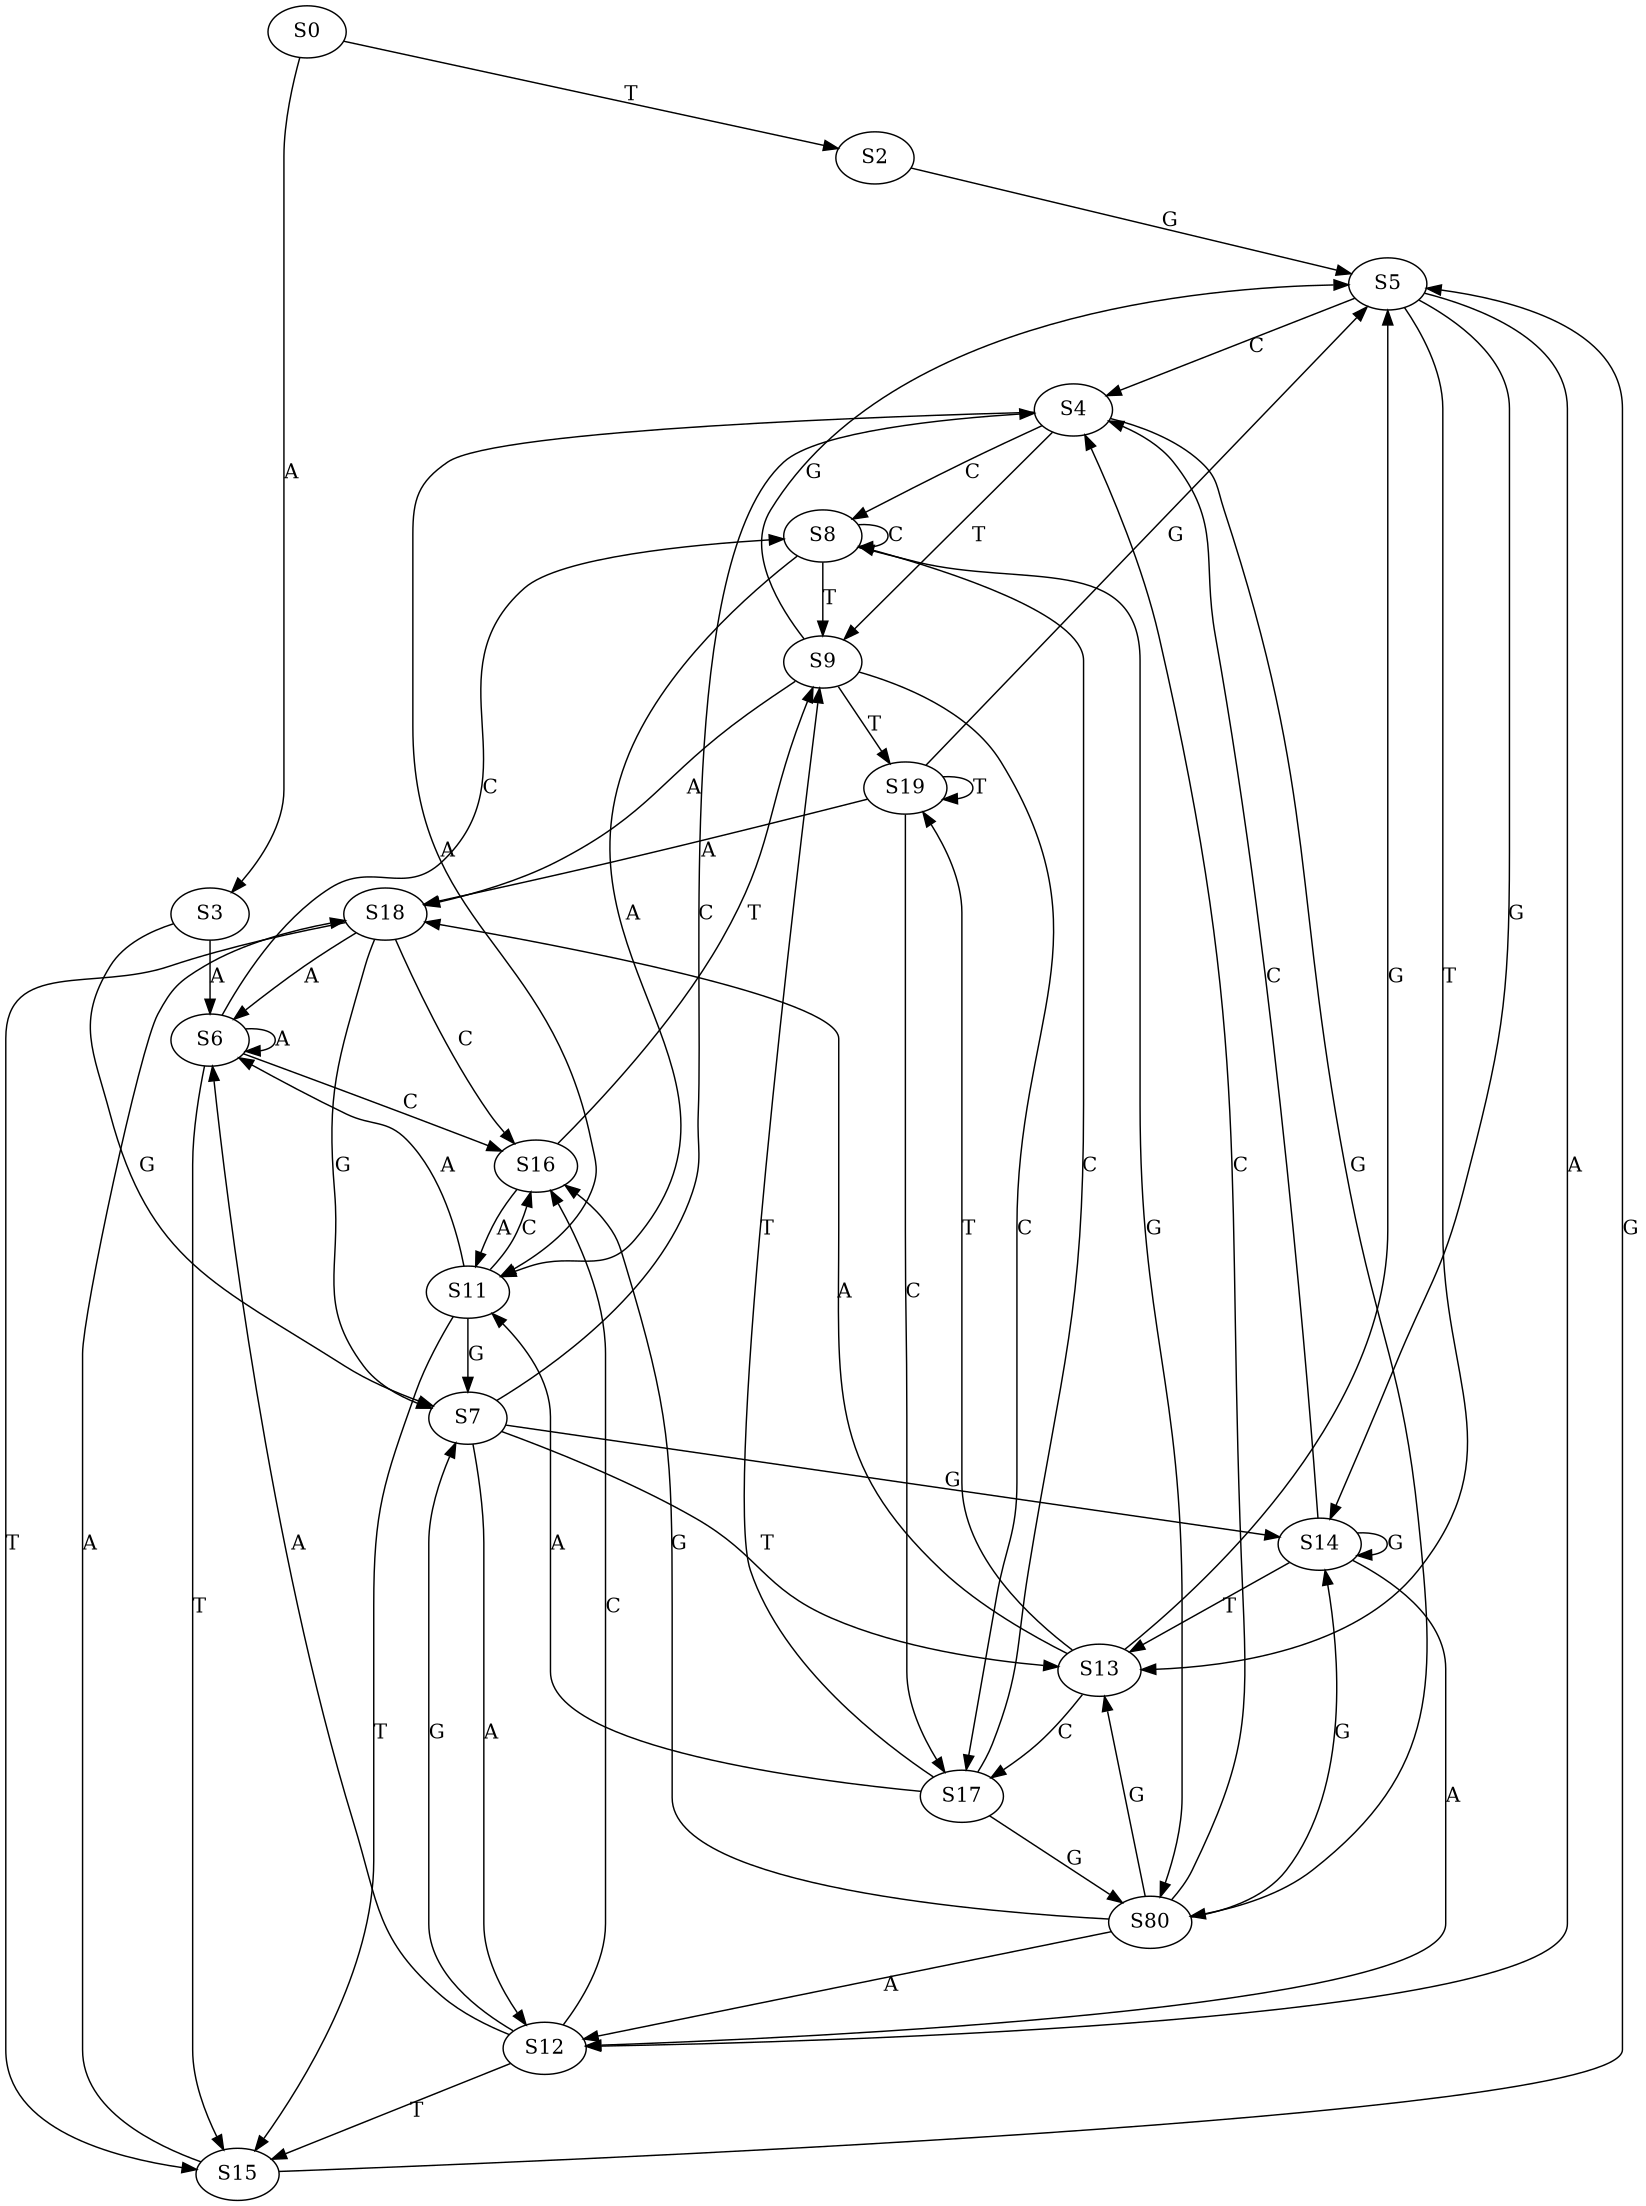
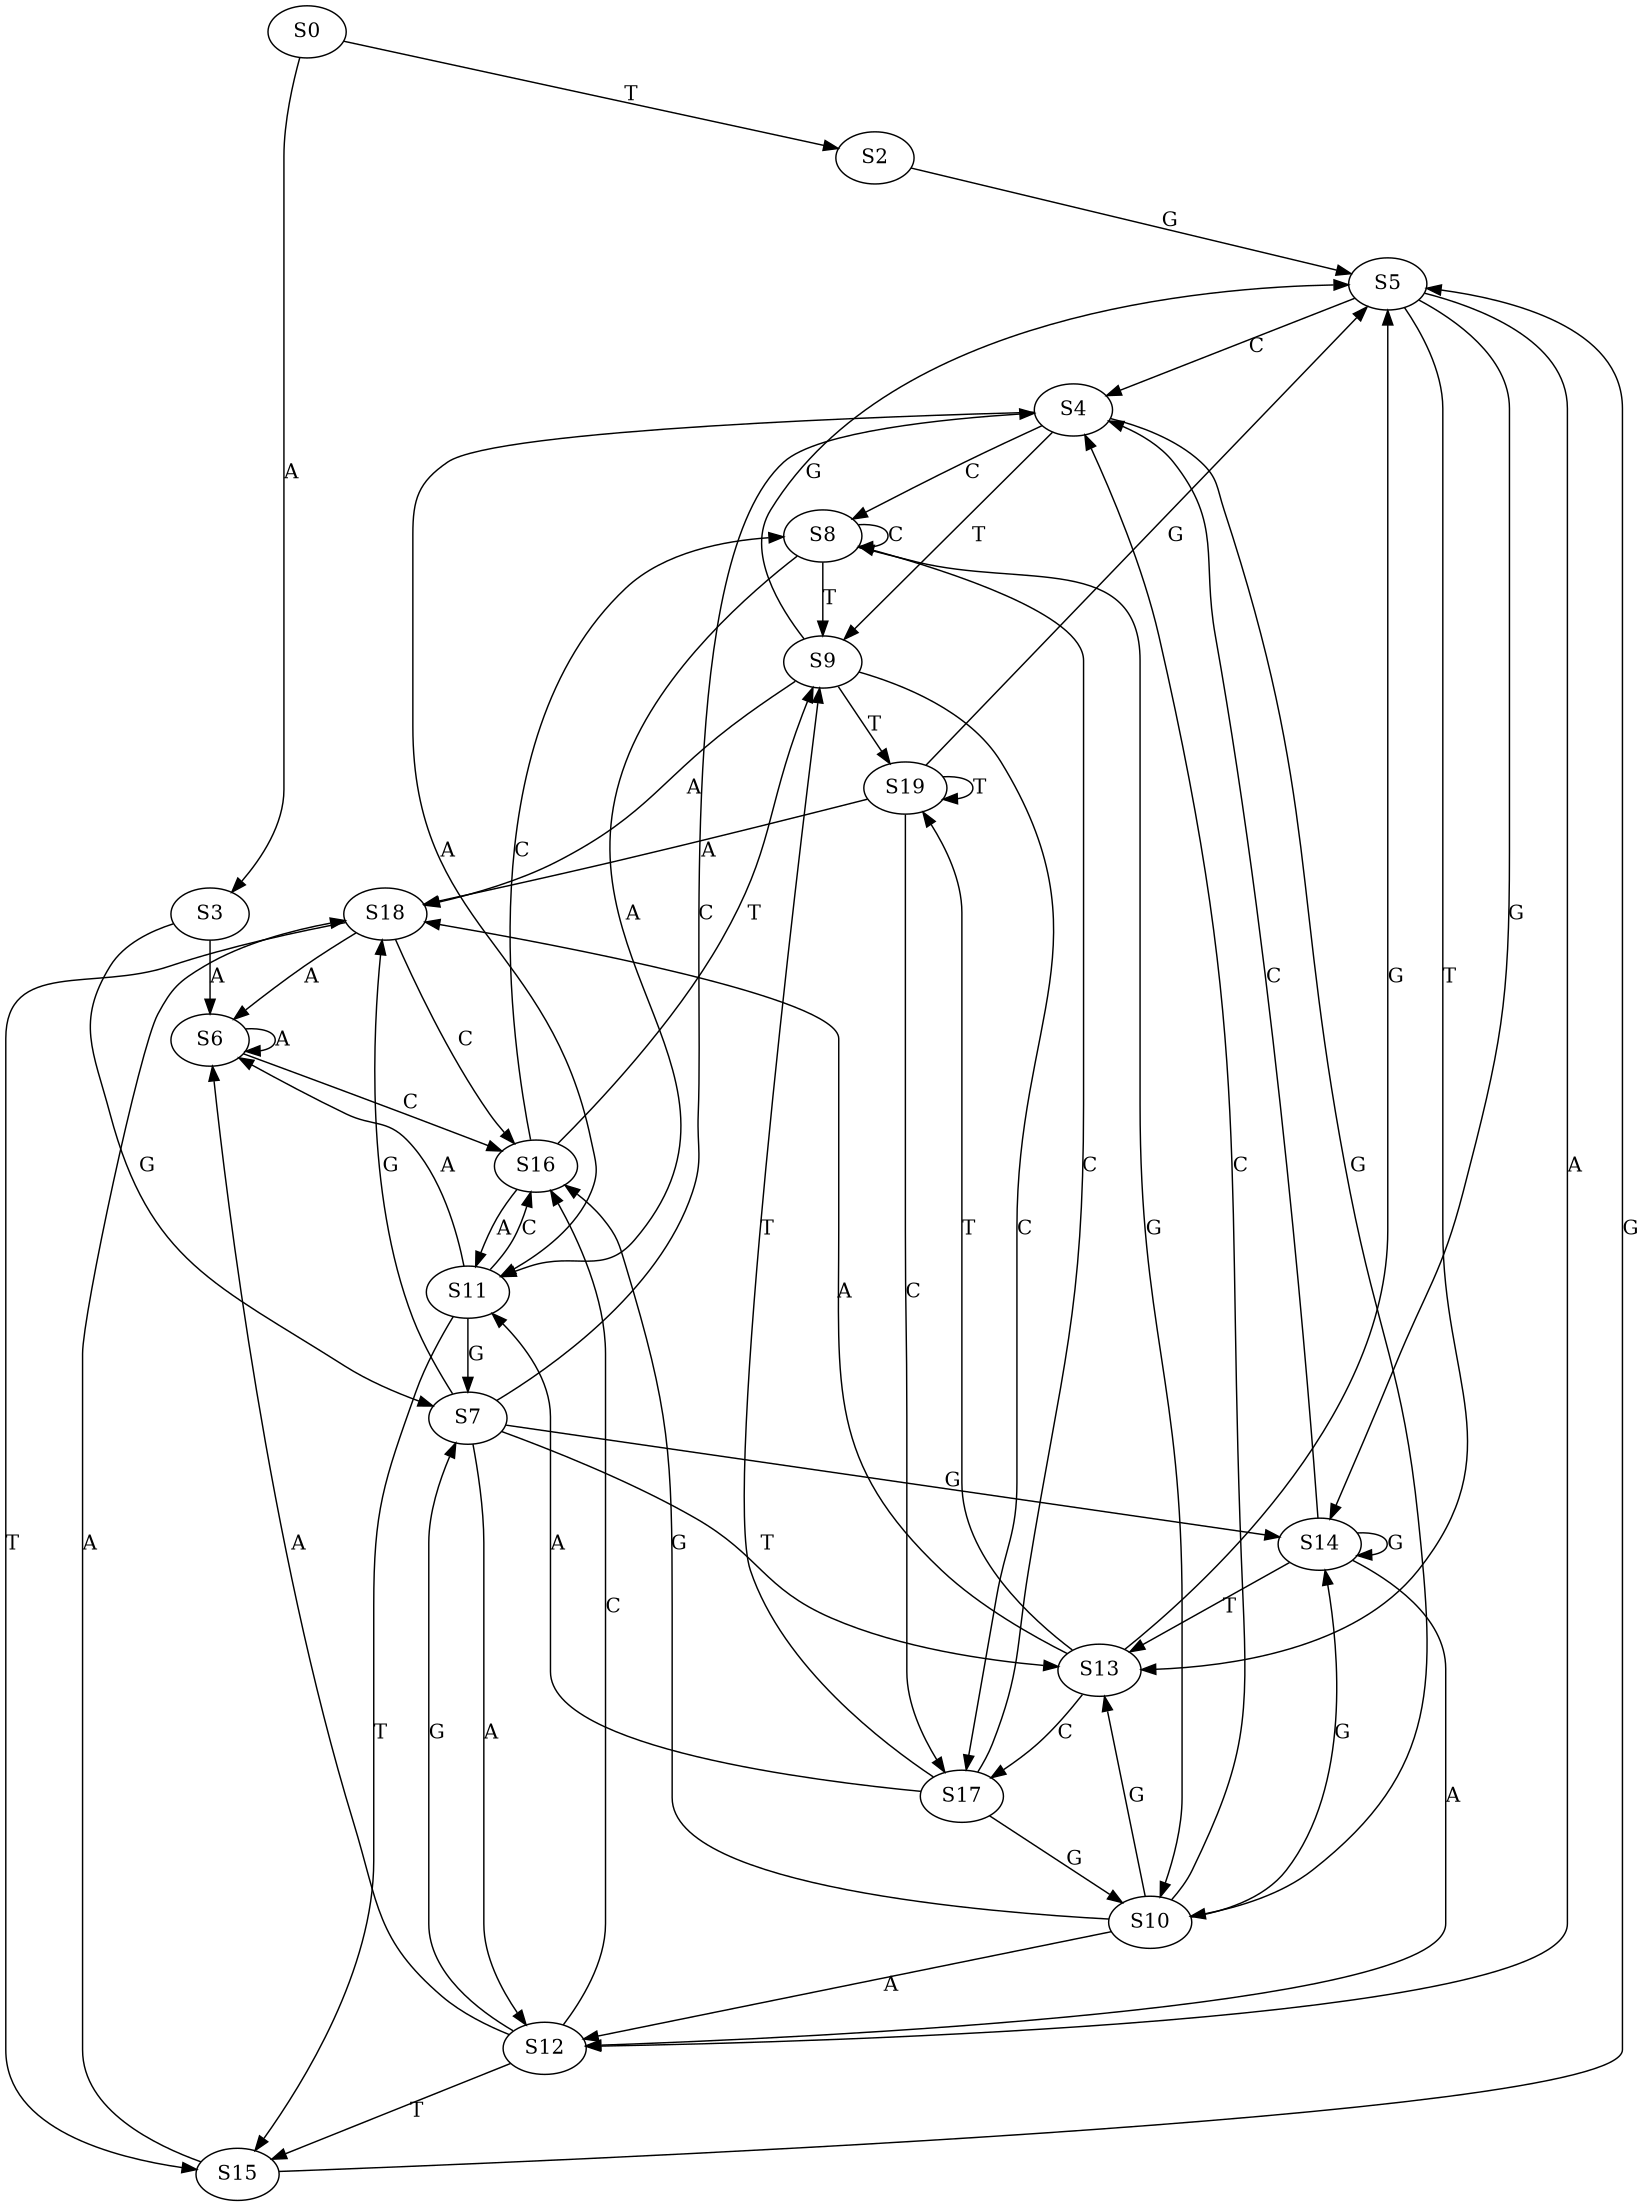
  strict digraph {
    S0
    S2
    S3
    S5
    S6
    S7
    S4
    S8
    S9
-   S10 [label=S80]
+   S10
    S11
    S12
    S13
    S14
    S15
    S16
    S17
    S18
    S19
    S0 -> S2 [label=T]
    S0 -> S3 [label=A]
    S2 -> S5 [label=G]
    S3 -> S6 [label=A]
    S3 -> S7 [label=G]
    S5 -> S4 [label=C]
    S5 -> S12 [label=A]
    S5 -> S13 [label=T]
    S5 -> S14 [label=G]
    S6 -> S6 [label=A]
-   S6 -> S15 [label=T]
    S6 -> S16 [label=C]
    S7 -> S4 [label=C]
    S7 -> S12 [label=A]
    S7 -> S13 [label=T]
    S7 -> S14 [label=G]
    S4 -> S8 [label=C]
    S4 -> S9 [label=T]
    S4 -> S10 [label=G]
    S4 -> S11 [label=A]
    S8 -> S8 [label=C]
    S8 -> S9 [label=T]
    S8 -> S10 [label=G]
    S8 -> S11 [label=A]
    S9 -> S5 [label=G]
    S9 -> S17 [label=C]
    S9 -> S18 [label=A]
    S9 -> S19 [label=T]
    S10 -> S4 [label=C]
    S10 -> S12 [label=A]
    S10 -> S13 [label=G]
    S10 -> S14 [label=G]
    S10 -> S16 [label=G]
    S11 -> S6 [label=A]
    S11 -> S7 [label=G]
    S11 -> S15 [label=T]
    S11 -> S16 [label=C]
    S12 -> S6 [label=A]
    S12 -> S7 [label=G]
    S12 -> S15 [label=T]
    S12 -> S16 [label=C]
    S13 -> S5 [label=G]
    S13 -> S17 [label=C]
    S13 -> S18 [label=A]
    S13 -> S19 [label=T]
    S14 -> S4 [label=C]
    S14 -> S12 [label=A]
    S14 -> S13 [label=T]
    S14 -> S14 [label=G]
    S15 -> S5 [label=G]
    S15 -> S18 [label=A]
-   S6 -> S8 [label=C]
+   S16 -> S8 [label=C]
    S16 -> S9 [label=T]
    S16 -> S11 [label=A]
    S17 -> S8 [label=C]
    S17 -> S9 [label=T]
    S17 -> S10 [label=G]
    S17 -> S11 [label=A]
    S18 -> S6 [label=A]
-   S18 -> S7 [label=G]
+   S7 -> S18 [label=G]
    S18 -> S15 [label=T]
    S18 -> S16 [label=C]
    S19 -> S5 [label=G]
    S19 -> S17 [label=C]
    S19 -> S18 [label=A]
    S19 -> S19 [label=T]
  }
